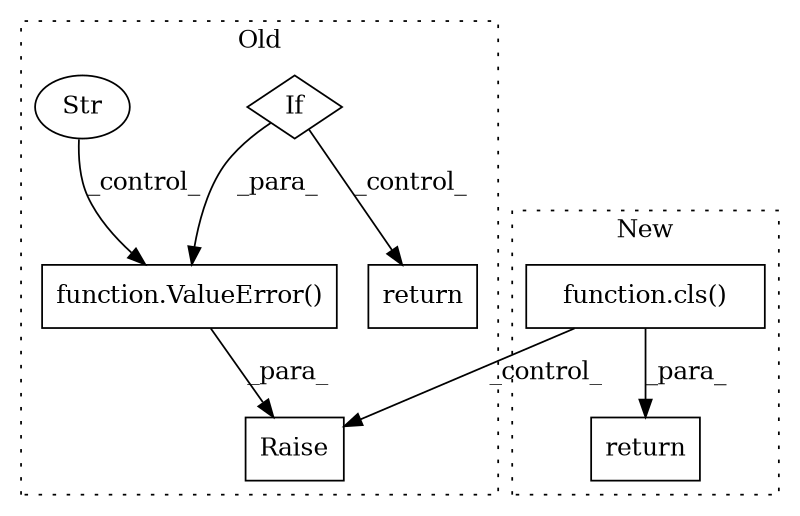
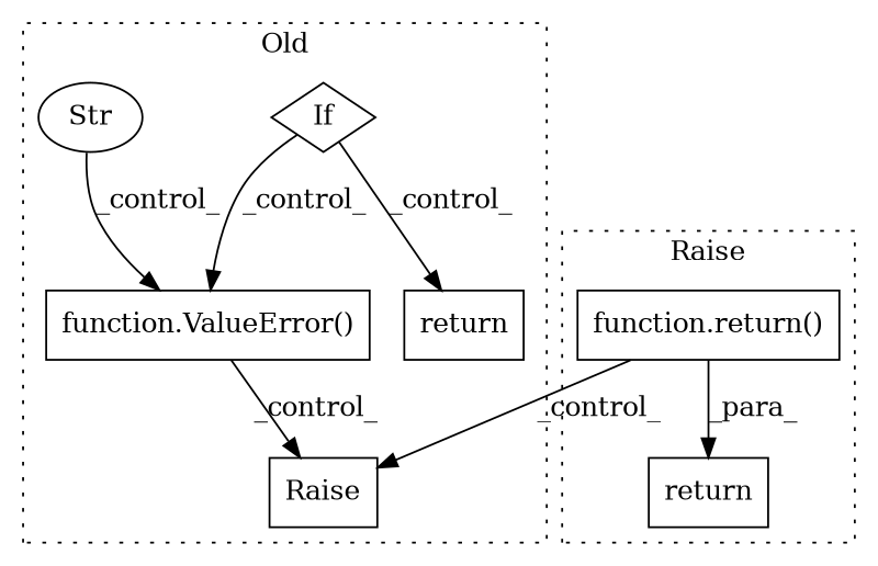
  digraph {
    node [a=75 l=7 shape=box]
    n1 [a=91 l=6 label=Raise s=1501]
    n2 [a=96 l=3 label=If s=1378 shape=diamond]
    n3 [l="11,1" label="function.ValueError()" s="1507,1591"]
    n4 [a=66 l=73 label=Str s=1518 shape=ellipse]
    n5 [a=93 label=return s=1415]
-   n6 [l="4,1" label="function.cls()" s="1697,1703"]
+   n6 [l="4,1" label="function.return()" s="1697,1703"]
    n7 [a=93 label=return s=1690]
    subgraph cluster_1 {
      label=Old
      style=dotted
      n1
      n2
      n3
      n4
      n5
    }
    subgraph cluster_2 {
-     label=New
+     label=Raise
      style=dotted
      n6
      n7
    }
-   n2 -> n3 [label=_para_]
+   n2 -> n3 [label=_control_]
    n2 -> n5 [label=_control_]
-   n3 -> n1 [label=_para_]
+   n3 -> n1 [label=_control_]
    n4 -> n3 [label=_control_]
    n6 -> n1 [label=_control_]
    n6 -> n7 [label=_para_]
  }
